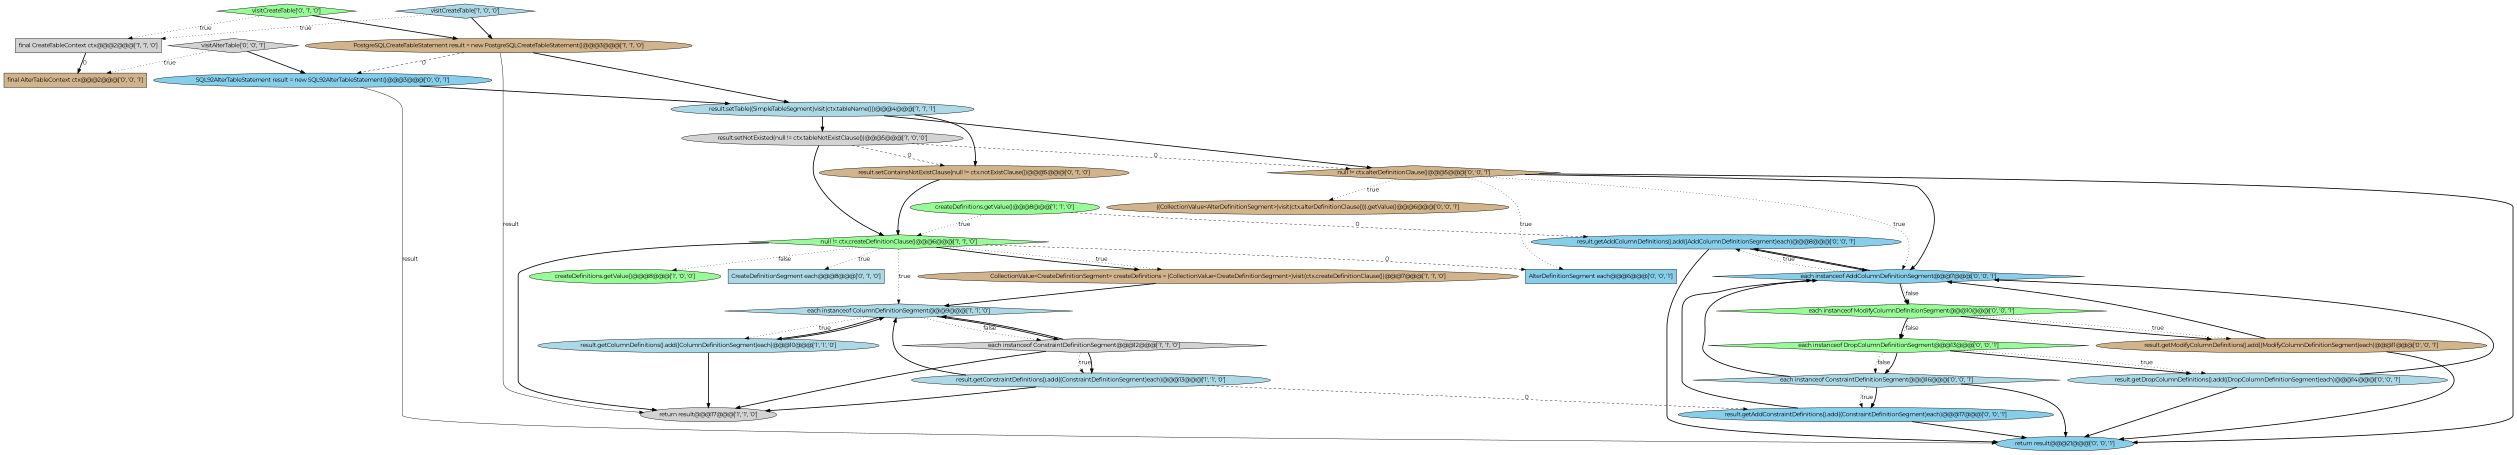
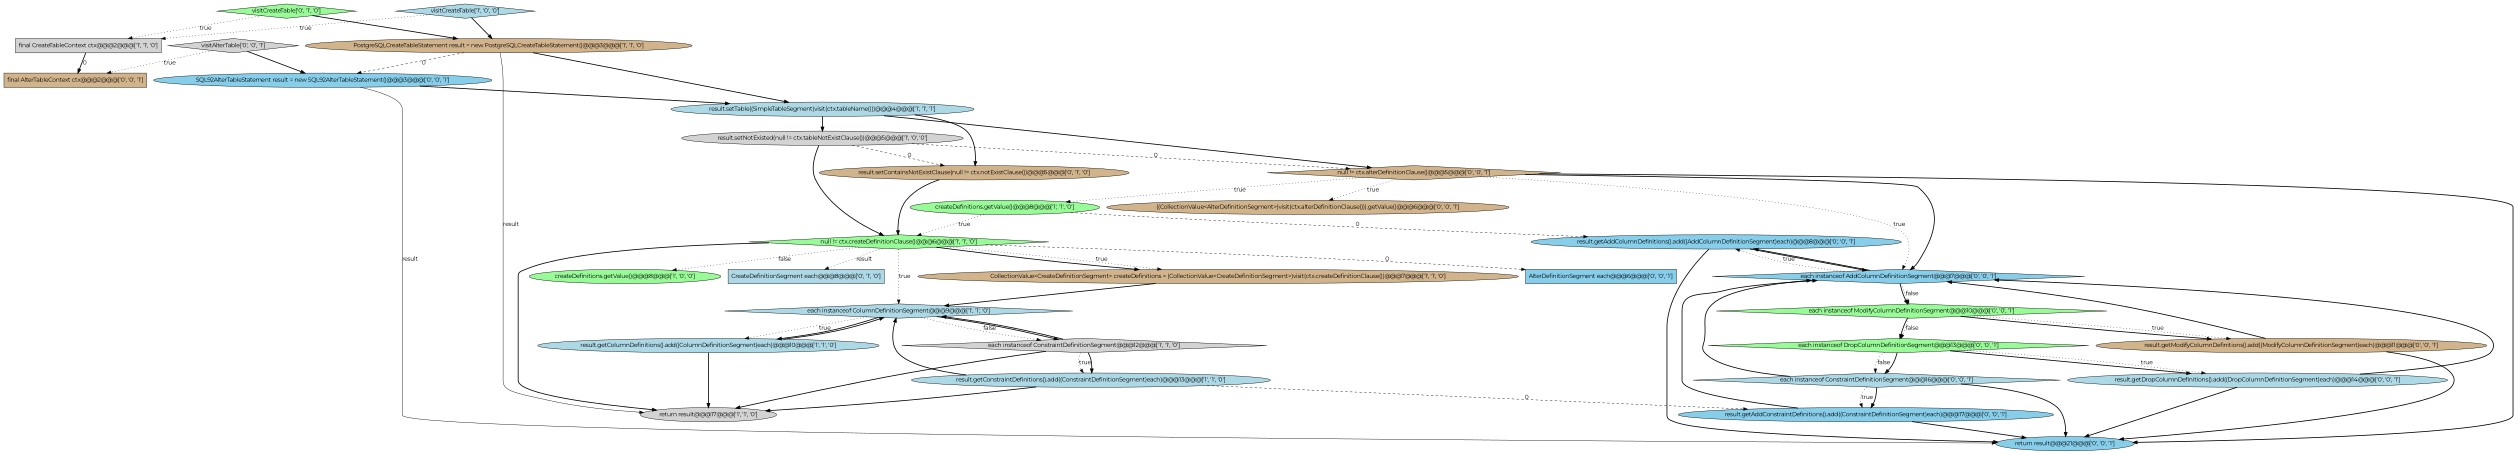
  digraph {
    fontname=Montserrat
    node [fillcolor=lightblue fontname=Montserrat shape=ellipse style=filled]
    edge [fontname=Montserrat style=bold]
    n1 [fillcolor=palegreen label="createDefinitions.getValue()@@@8@@@['1', '1', '0']"]
    n2 [fillcolor=skyblue label="result.getAddColumnDefinitions().add((AddColumnDefinitionSegment)each)@@@8@@@['0', '0', '1']"]
    n3 [fillcolor=palegreen label="null != ctx.createDefinitionClause()@@@6@@@['1', '1', '0']" shape=diamond]
    n4 [fillcolor=skyblue label="return result@@@21@@@['0', '0', '1']"]
    n5 [fillcolor=skyblue label="each instanceof AddColumnDefinitionSegment@@@7@@@['0', '0', '1']" shape=diamond]
    n6 [fillcolor=lightgrey label="result.setNotExisted(null != ctx.tableNotExistClause())@@@5@@@['1', '0', '0']"]
    n7 [fillcolor=tan label="result.setContainsNotExistClause(null != ctx.notExistClause())@@@5@@@['0', '1', '0']"]
    n8 [fillcolor=tan label="null != ctx.alterDefinitionClause()@@@5@@@['0', '0', '1']" shape=diamond]
    n9 [fillcolor=tan label="((CollectionValue<AlterDefinitionSegment>)visit(ctx.alterDefinitionClause())).getValue()@@@6@@@['0', '0', '1']"]
    n10 [fillcolor=skyblue label="AlterDefinitionSegment each@@@6@@@['0', '0', '1']" shape=box]
    n11 [fillcolor=lightgrey label="return result@@@17@@@['1', '1', '0']"]
    n12 [label="each instanceof ColumnDefinitionSegment@@@9@@@['1', '1', '0']" shape=diamond]
    n13 [fillcolor=tan label="CollectionValue<CreateDefinitionSegment> createDefinitions = (CollectionValue<CreateDefinitionSegment>)visit(ctx.createDefinitionClause())@@@7@@@['1', '1', '0']"]
    n14 [fillcolor=palegreen label="createDefinitions.getValue()@@@8@@@['1', '0', '0']"]
    n15 [label="CreateDefinitionSegment each@@@8@@@['0', '1', '0']" shape=box]
    n16 [fillcolor=tan label="final AlterTableContext ctx@@@2@@@['0', '0', '1']" shape=box]
    n17 [fillcolor=lightgrey label="each instanceof ConstraintDefinitionSegment@@@12@@@['1', '1', '0']" shape=diamond]
    n18 [label="result.getConstraintDefinitions().add((ConstraintDefinitionSegment)each)@@@13@@@['1', '1', '0']"]
    n19 [label="result.getColumnDefinitions().add((ColumnDefinitionSegment)each)@@@10@@@['1', '1', '0']"]
    n20 [fillcolor=skyblue label="result.getAddConstraintDefinitions().add((ConstraintDefinitionSegment)each)@@@17@@@['0', '0', '1']"]
    n21 [fillcolor=skyblue label="SQL92AlterTableStatement result = new SQL92AlterTableStatement()@@@3@@@['0', '0', '1']"]
    n22 [label="result.setTable((SimpleTableSegment)visit(ctx.tableName()))@@@4@@@['1', '1', '1']"]
    n23 [fillcolor=lightgrey label="final CreateTableContext ctx@@@2@@@['1', '1', '0']" shape=box]
    n24 [fillcolor=tan label="result.getModifyColumnDefinitions().add((ModifyColumnDefinitionSegment)each)@@@11@@@['0', '0', '1']"]
    n25 [fillcolor=palegreen label="each instanceof ModifyColumnDefinitionSegment@@@10@@@['0', '0', '1']" shape=diamond]
    n26 [fillcolor=tan label="PostgreSQLCreateTableStatement result = new PostgreSQLCreateTableStatement()@@@3@@@['1', '1', '0']"]
    n27 [fillcolor=palegreen label="visitCreateTable['0', '1', '0']" shape=diamond]
    n28 [fillcolor=palegreen label="each instanceof DropColumnDefinitionSegment@@@13@@@['0', '0', '1']" shape=diamond]
    n29 [label="each instanceof ConstraintDefinitionSegment@@@16@@@['0', '0', '1']" shape=diamond]
    n30 [label="result.getDropColumnDefinitions().add((DropColumnDefinitionSegment)each)@@@14@@@['0', '0', '1']"]
    n31 [label="visitCreateTable['1', '0', '0']" shape=diamond]
    n32 [fillcolor=lightgrey label="visitAlterTable['0', '0', '1']" shape=diamond]
    n1 -> n2 [label=0 style=dashed]
    n1 -> n3 [label=true style=dotted]
    n2 -> n4
    n2 -> n5
    n3 -> n10 [label=0 style=dashed]
    n3 -> n11
    n3 -> n12 [label=true style=dotted]
    n3 -> n13
    n3 -> n13 [label=true style=dotted]
    n3 -> n14 [label=false style=dotted]
-   n3 -> n15 [label=true style=dotted]
+   n3 -> n15 [label=result style=dotted]
    n5 -> n2
    n5 -> n2 [label=true style=dotted]
    n5 -> n25 [label=false style=dotted]
    n5 -> n25
    n6 -> n3
    n6 -> n7 [label=0 style=dashed]
    n6 -> n8 [label=0 style=dashed]
    n7 -> n3
    n8 -> n4
    n8 -> n5
    n8 -> n5 [label=true style=dotted]
    n8 -> n9 [label=true style=dotted]
-   n8 -> n10 [label=true style=dotted]
+   n8 -> n1 [label=true style=dotted]
    n12 -> n17 [label=false style=dotted]
    n12 -> n17
    n12 -> n19 [label=true style=dotted]
    n12 -> n19
    n13 -> n12
    n17 -> n11
    n17 -> n12
    n17 -> n18 [label=true style=dotted]
    n17 -> n18
    n18 -> n11
    n18 -> n12
    n18 -> n20 [label=0 style=dashed]
    n19 -> n11
    n19 -> n12
    n20 -> n4
    n20 -> n5
    n21 -> n4 [label=result style=solid]
    n21 -> n22
    n22 -> n6
    n22 -> n7
    n22 -> n8
    n23 -> n16 [label=0]
    n24 -> n4
    n24 -> n5
    n25 -> n24
    n25 -> n24 [label=true style=dotted]
    n25 -> n28 [label=false style=dotted]
    n25 -> n28
    n26 -> n11 [label=result style=solid]
    n26 -> n21 [label=0 style=dashed]
    n26 -> n22
    n27 -> n23 [label=true style=dotted]
    n27 -> n26
    n28 -> n29
    n28 -> n29 [label=false style=dotted]
    n28 -> n30
    n28 -> n30 [label=true style=dotted]
    n29 -> n4
    n29 -> n5
    n29 -> n20
    n29 -> n20 [label=true style=dotted]
    n30 -> n4
    n30 -> n5
    n31 -> n23 [label=true style=dotted]
    n31 -> n26
    n32 -> n16 [label=true style=dotted]
    n32 -> n21
  }
